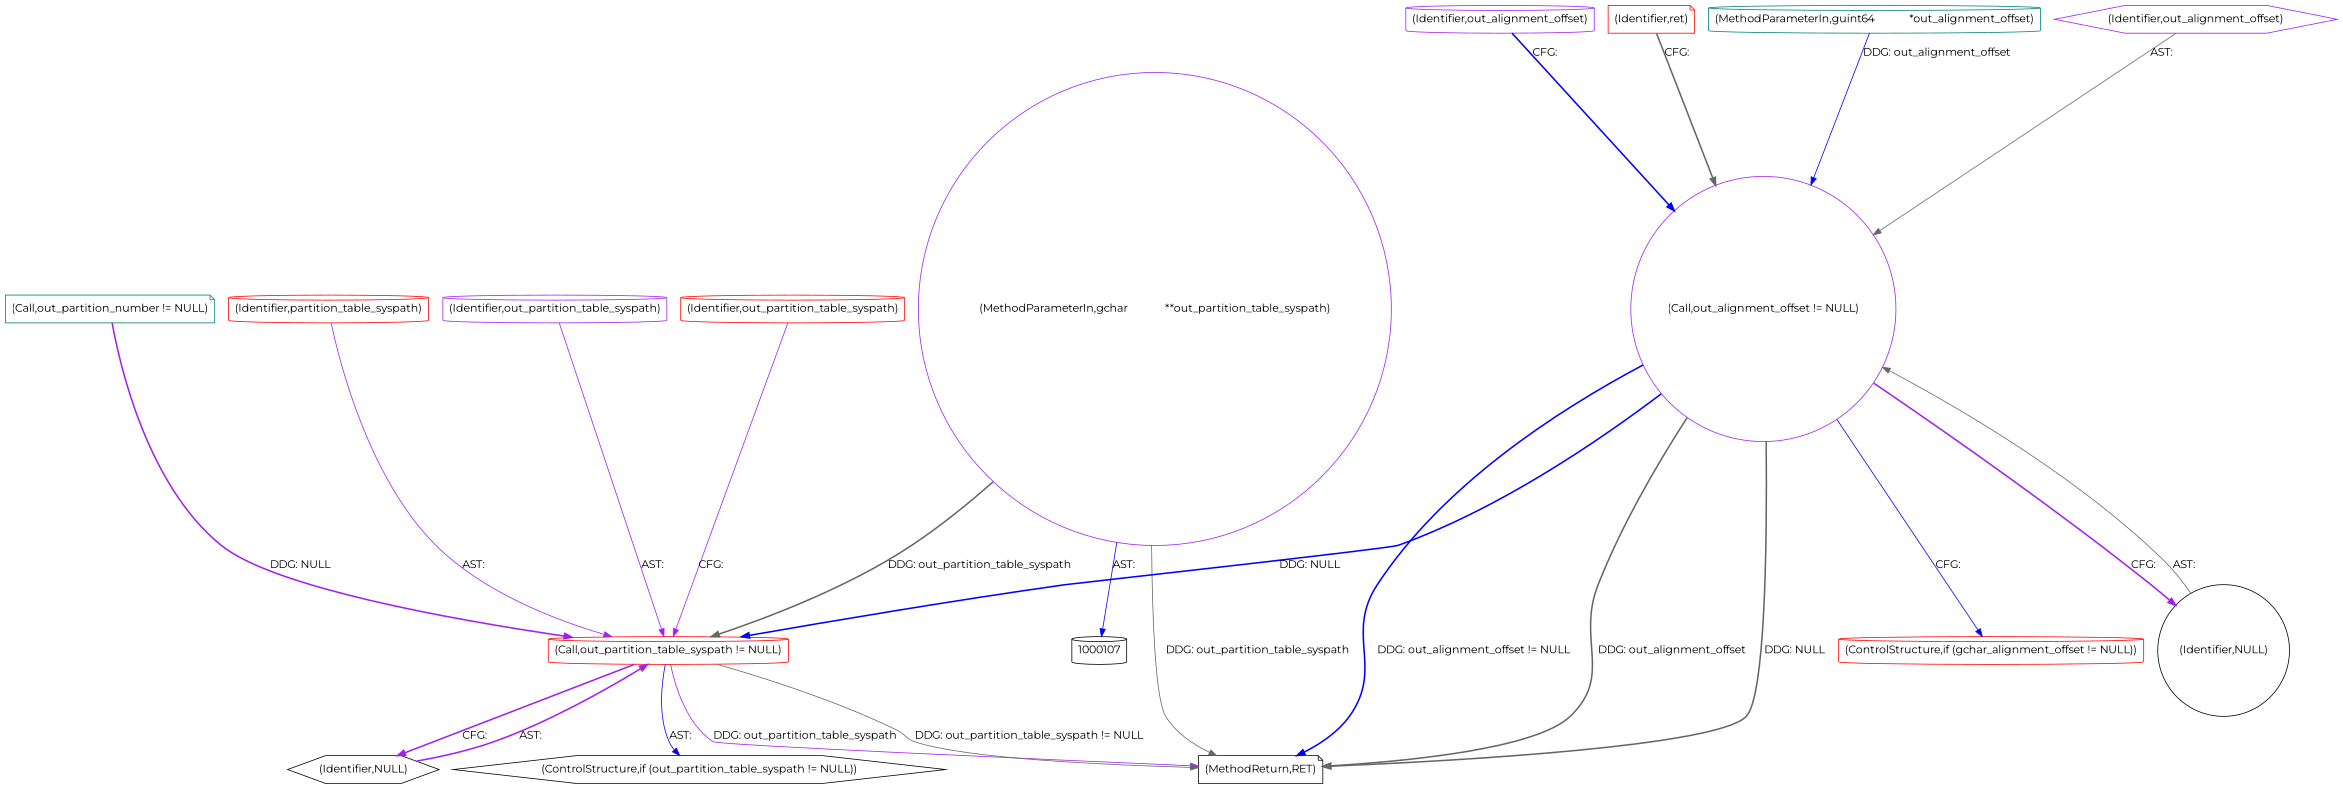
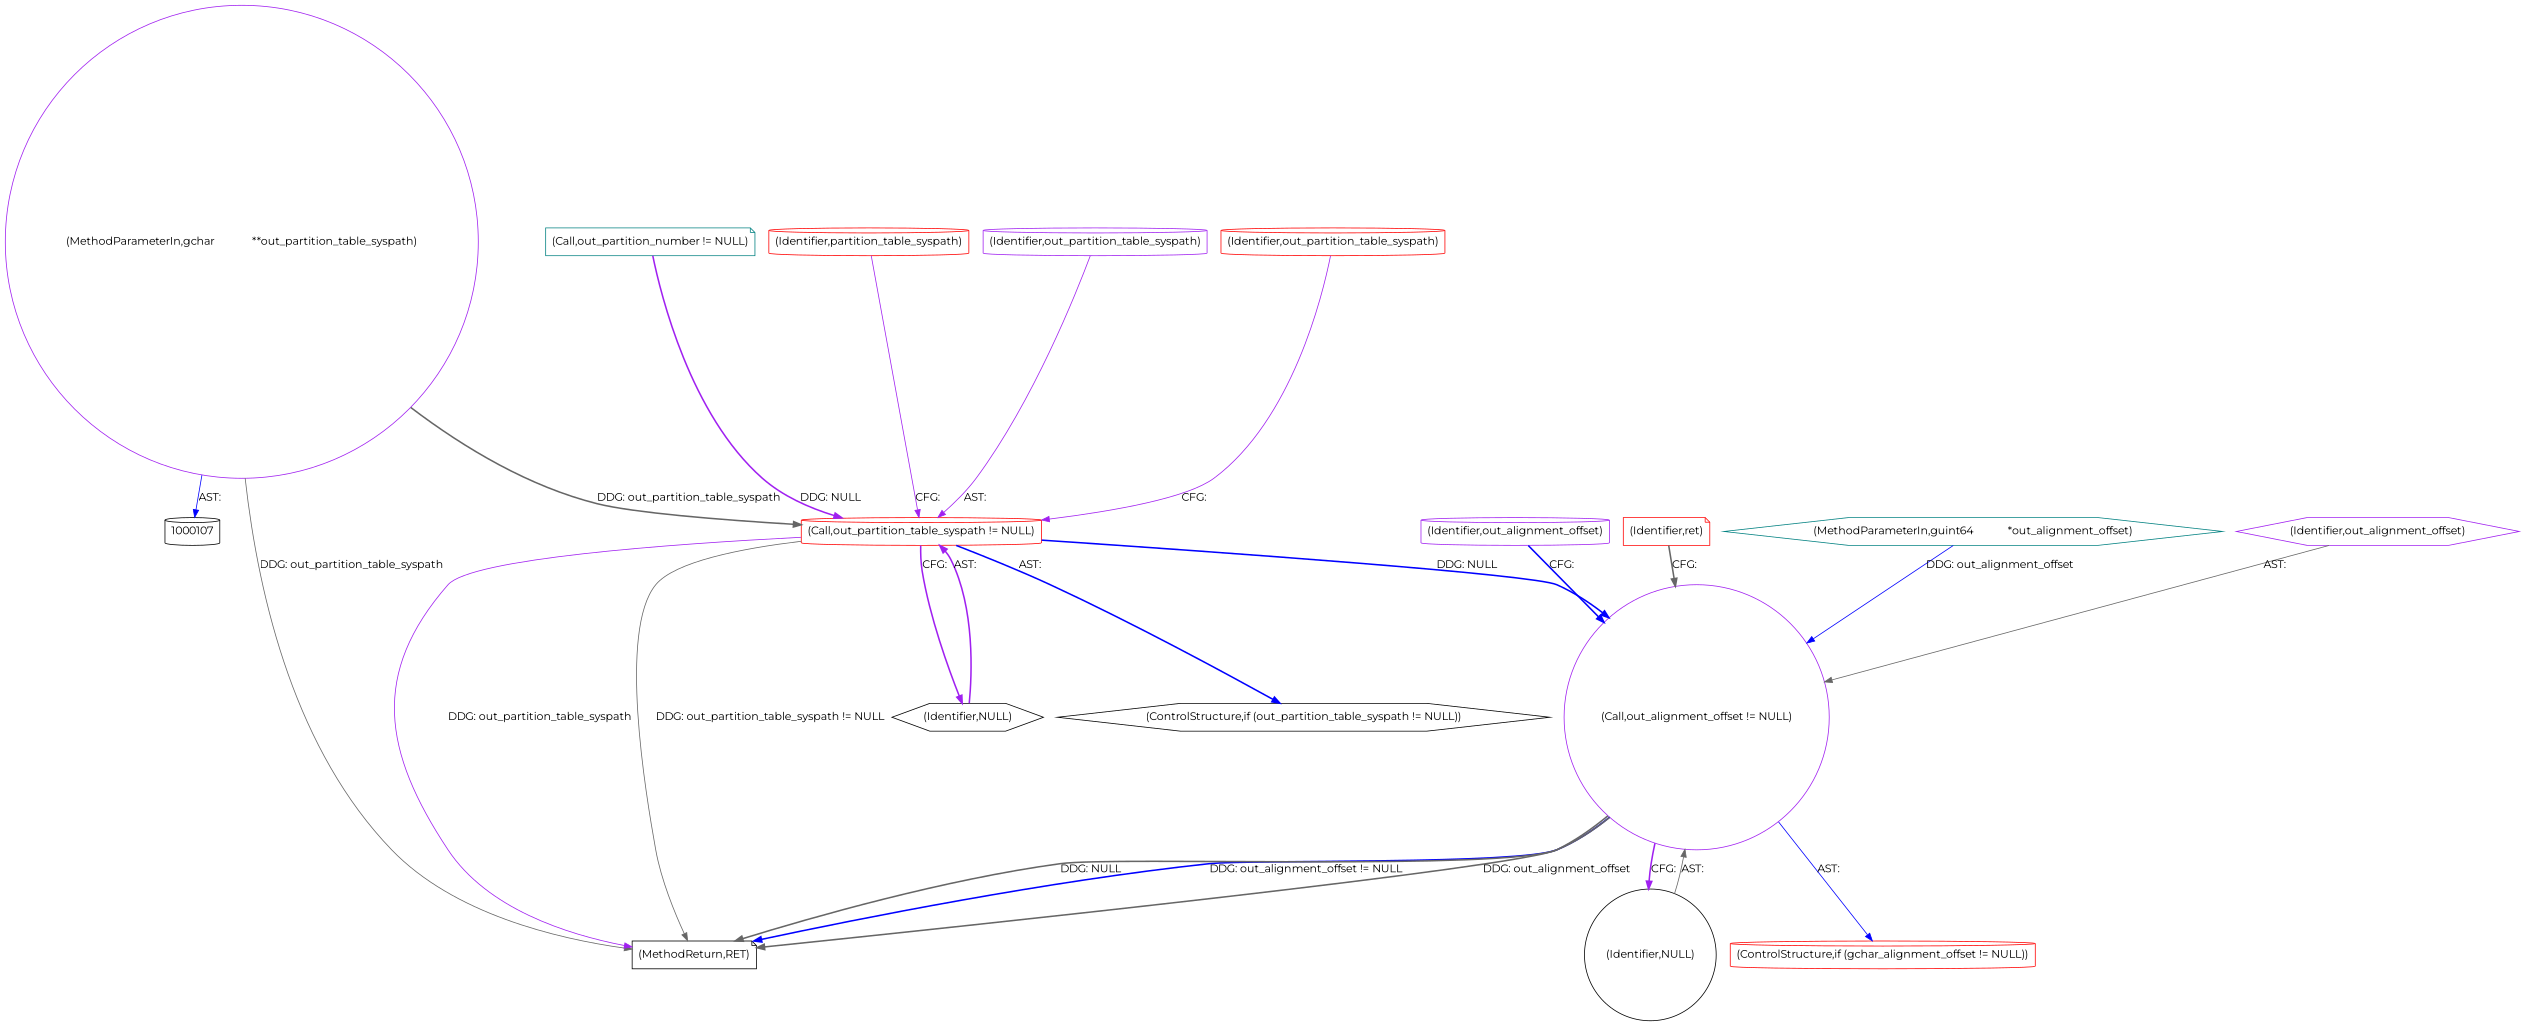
  digraph {
    fontname=Montserrat
    node [color=purple fontname=Montserrat shape=cylinder]
    edge [color=gray40 fontname=Montserrat style=solid]
    n1 [label="(MethodParameterIn,gchar             **out_partition_table_syspath)" shape=circle]
    n2 [color=red label="(Call,out_partition_table_syspath != NULL)"]
    n3 [color=black label="(MethodReturn,RET)" shape=note]
    1000107 [color=black]
    n5 [label="(Call,out_alignment_offset != NULL)" shape=circle]
    n6 [color=black label="(Identifier,NULL)" shape=hexagon]
    n7 [color=black label="(ControlStructure,if (out_partition_table_syspath != NULL))" shape=hexagon]
    n8 [color=red label="(ControlStructure,if (gchar_alignment_offset != NULL))"]
    n9 [color=black label="(Identifier,NULL)" shape=circle]
    n10 [label="(Identifier,out_alignment_offset)"]
    n11 [color=teal label="(Call,out_partition_number != NULL)" shape=note]
    n12 [color=red label="(Identifier,ret)" shape=note]
-   n13 [color=teal label="(MethodParameterIn,guint64            *out_alignment_offset)"]
+   n13 [color=teal label="(MethodParameterIn,guint64            *out_alignment_offset)" shape=hexagon]
    n14 [label="(Identifier,out_alignment_offset)" shape=hexagon]
    n15 [color=red label="(Identifier,partition_table_syspath)"]
    n16 [label="(Identifier,out_partition_table_syspath)"]
    n17 [color=red label="(Identifier,out_partition_table_syspath)"]
    n1 -> n2 [label="DDG: out_partition_table_syspath" style=bold]
    n1 -> n3 [label="DDG: out_partition_table_syspath"]
    n1 -> 1000107 [color=blue label="AST: "]
    n2 -> n3 [color=purple label="DDG: out_partition_table_syspath"]
    n2 -> n3 [label="DDG: out_partition_table_syspath != NULL"]
-   n5 -> n2 [color=blue label="DDG: NULL" style=bold]
+   n2 -> n5 [color=blue label="DDG: NULL" style=bold]
    n2 -> n6 [color=purple label="CFG: " style=bold]
-   n2 -> n7 [color=blue label="AST: "]
+   n2 -> n7 [color=blue label="AST: " style=bold]
    n5 -> n3 [color=blue label="DDG: out_alignment_offset != NULL" style=bold]
    n5 -> n3 [label="DDG: out_alignment_offset" style=bold]
    n5 -> n3 [label="DDG: NULL" style=bold]
-   n5 -> n8 [color=blue label="CFG: "]
+   n5 -> n8 [color=blue label="AST: "]
    n5 -> n9 [color=purple label="CFG: " style=bold]
    n6 -> n2 [color=purple label="AST: " style=bold]
    n9 -> n5 [label="AST: "]
    n10 -> n5 [color=blue label="CFG: " style=bold]
    n11 -> n2 [color=purple label="DDG: NULL" style=bold]
    n12 -> n5 [label="CFG: " style=bold]
    n13 -> n5 [color=blue label="DDG: out_alignment_offset"]
    n14 -> n5 [label="AST: "]
-   n15 -> n2 [color=purple label="AST: "]
+   n15 -> n2 [color=purple label="CFG: "]
    n16 -> n2 [color=purple label="AST: "]
    n17 -> n2 [color=purple label="CFG: "]
  }
